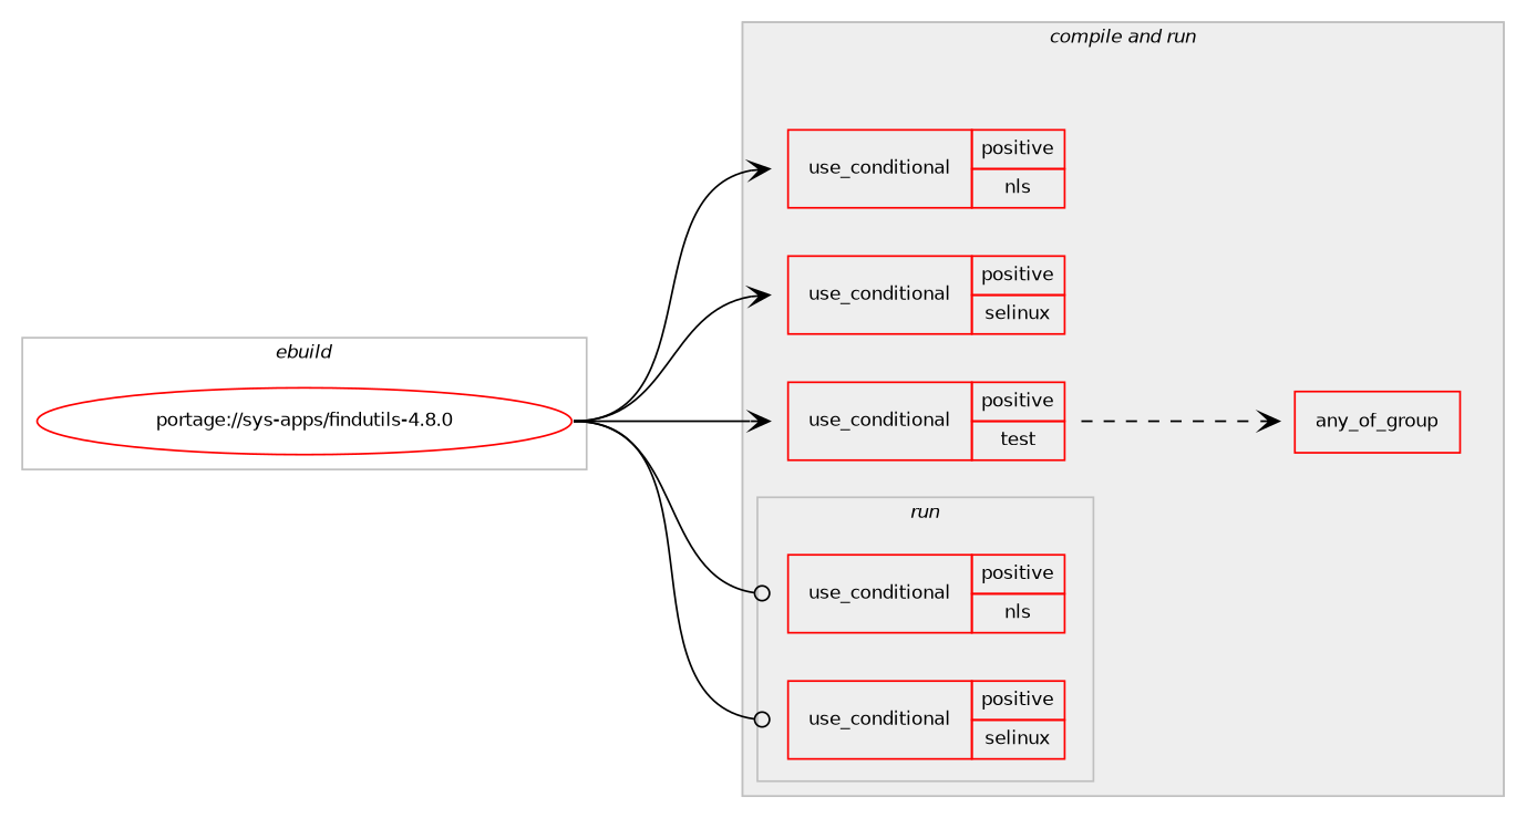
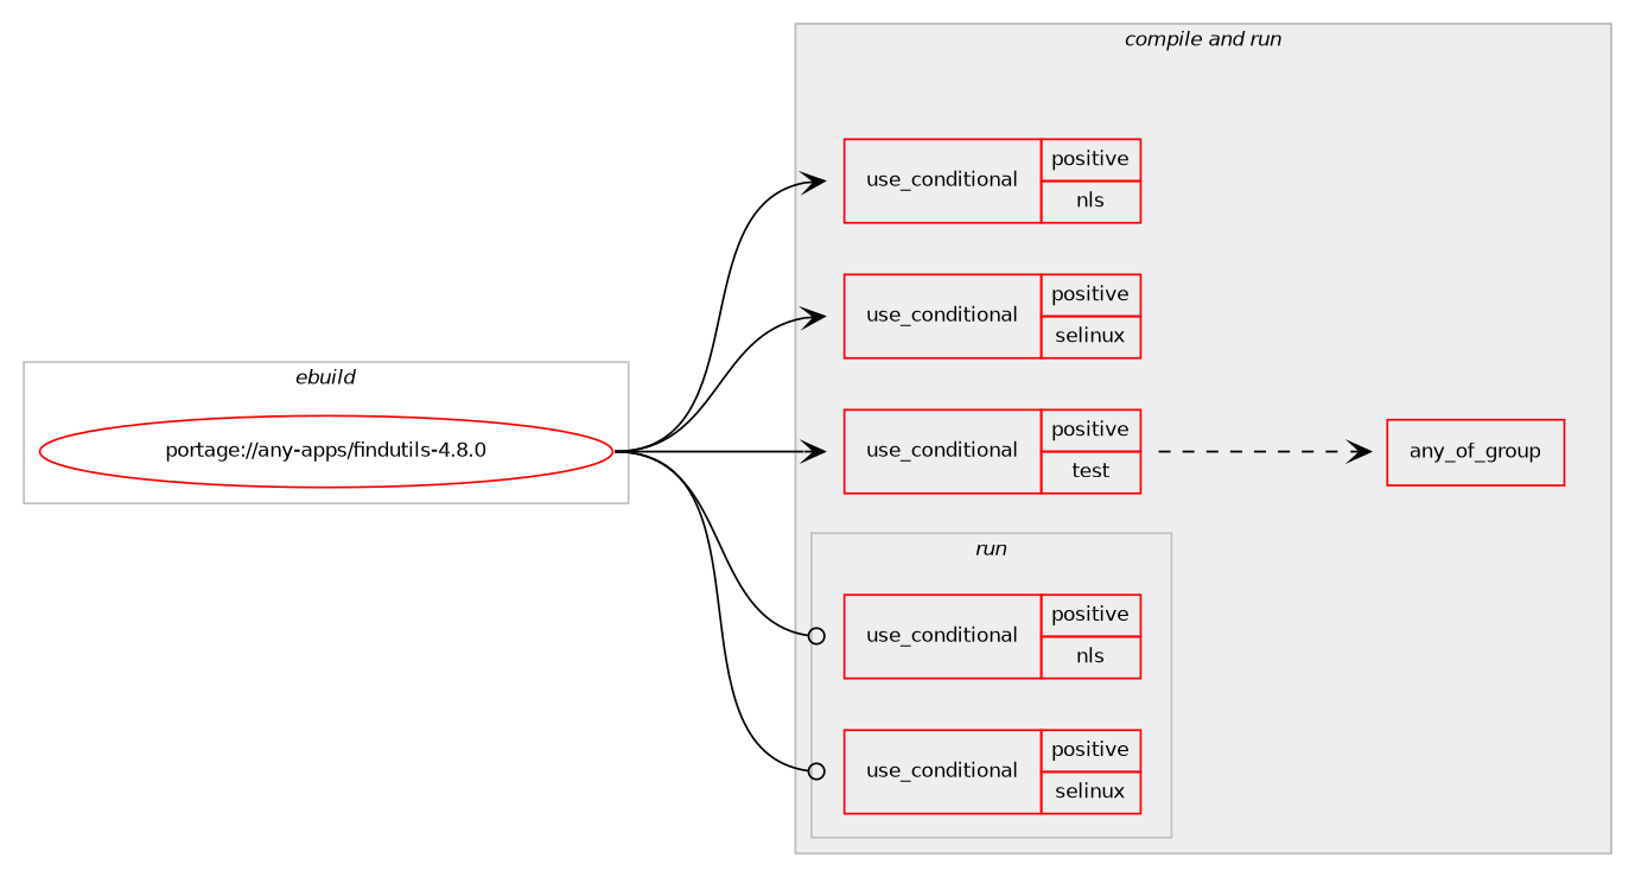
  digraph {
    compound=true
    concentrate=true
    fontname=Helvetica
    fontsize=10
    newrank=true
    rankdir=LR
    ranksep=1.5
    node [color=red fontname=Helvetica fontsize=10 shape=none]
    edge [arrowhead=vee headport=w style=solid tailport=e weight=20]
-   n1 [label="portage://sys-apps/findutils-4.8.0" width=4 shape=""]
+   n1 [label="portage://any-apps/findutils-4.8.0" width=4 shape=""]
    n2 [label=<<TABLE BORDER="0" CELLBORDER="1" CELLSPACING="0" CELLPADDING="4"><TR><TD ROWSPAN="3" CELLPADDING="10">use_conditional</TD></TR><TR><TD>positive</TD></TR><TR><TD>nls</TD></TR></TABLE>>]
    n3 [label=<<TABLE BORDER="0" CELLBORDER="1" CELLSPACING="0" CELLPADDING="4"><TR><TD ROWSPAN="3" CELLPADDING="10">use_conditional</TD></TR><TR><TD>positive</TD></TR><TR><TD>selinux</TD></TR></TABLE>>]
    n4 [label=<<TABLE BORDER="0" CELLBORDER="1" CELLSPACING="0" CELLPADDING="4"><TR><TD CELLPADDING="10">any_of_group</TD></TR></TABLE>>]
    n5 [label=<<TABLE BORDER="0" CELLBORDER="1" CELLSPACING="0" CELLPADDING="4"><TR><TD ROWSPAN="3" CELLPADDING="10">use_conditional</TD></TR><TR><TD>positive</TD></TR><TR><TD>test</TD></TR></TABLE>>]
    n6 [label=<<TABLE BORDER="0" CELLBORDER="1" CELLSPACING="0" CELLPADDING="4"><TR><TD ROWSPAN="3" CELLPADDING="10">use_conditional</TD></TR><TR><TD>positive</TD></TR><TR><TD>nls</TD></TR></TABLE>>]
    n7 [label=<<TABLE BORDER="0" CELLBORDER="1" CELLSPACING="0" CELLPADDING="4"><TR><TD ROWSPAN="3" CELLPADDING="10">use_conditional</TD></TR><TR><TD>positive</TD></TR><TR><TD>selinux</TD></TR></TABLE>>]
    subgraph cluster_1 {
      color=gray
      label=<<i>ebuild</i>>
      rank=same
      n1
    }
    subgraph cluster_2 {
      color=gray
      label=<<i>dependencies</i>>
      subgraph cluster_3 {
        color=gray
        fillcolor="#eeeeee"
        label=<<i>compile</i>>
        style=filled
        subgraph sub_4 {
          color=gray
          fillcolor="#eeeeee"
          label=<<i>compile</i>>
          style=filled
          n2
        }
        subgraph sub_5 {
          color=gray
          fillcolor="#eeeeee"
          label=<<i>compile</i>>
          style=filled
          n3
        }
        subgraph sub_6 {
          color=gray
          fillcolor="#eeeeee"
          label=<<i>compile</i>>
          style=filled
          n5
          subgraph sub_7 {
            color=gray
            fillcolor="#eeeeee"
            label=<<i>compile</i>>
            style=filled
            n4
          }
        }
      }
      subgraph cluster_8 {
        color=gray
        fillcolor="#eeeeee"
        label=<<i>compile and run</i>>
        style=filled
      }
      subgraph cluster_9 {
        color=gray
        fillcolor="#eeeeee"
        label=<<i>run</i>>
        style=filled
        subgraph sub_10 {
          color=gray
          fillcolor="#eeeeee"
          label=<<i>run</i>>
          style=filled
          n6
        }
        subgraph sub_11 {
          color=gray
          fillcolor="#eeeeee"
          label=<<i>run</i>>
          style=filled
          n7
        }
      }
    }
    subgraph cluster_12 {
      color=gray
      label=<<i>candidates</i>>
      rank=same
    }
    n1 -> n2
    n1 -> n3
    n1 -> n5
    n1 -> n6 [arrowhead=odot]
    n1 -> n7 [arrowhead=odot]
    n5 -> n4 [style=dashed]
  }
